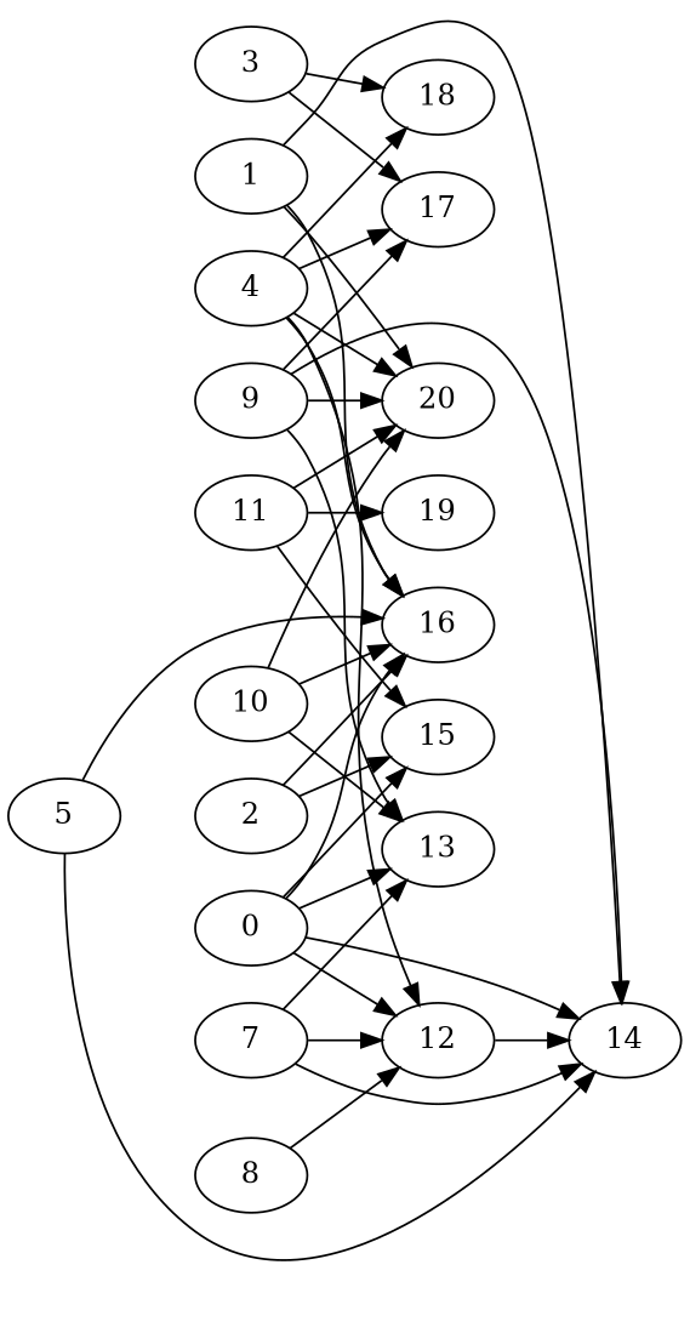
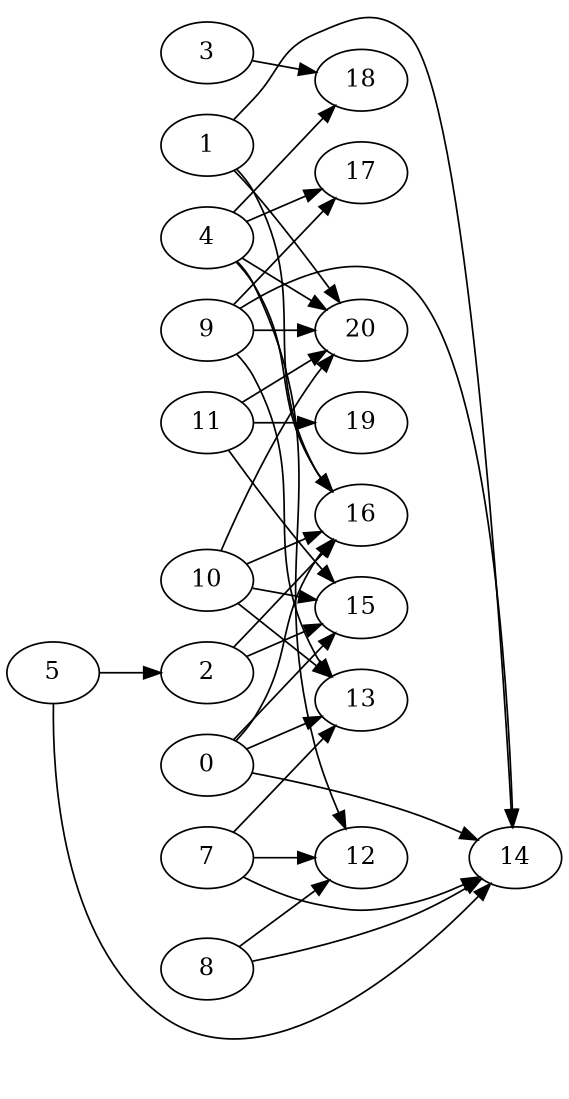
  digraph {
    rankdir=LR
    node [alpha=0.10]
    1 [alpha=0.02 expect_size=30862336]
    14 [expect_size=50345984]
    16 [alpha=0.02 expect_size=38780928]
    20 [alpha=0.05 expect_size=7398400]
    2 [expect_size=23350272]
    15 [alpha=0.15 expect_size=20286464]
    3 [alpha=0.05 expect_size=24286208]
    17 [alpha=0.01 expect_size=48189440]
    18 [alpha=0.02 expect_size=31825920]
    4 [alpha=0.07 expect_size=13057024]
    12 [alpha=0.08 expect_size=14095360]
    5 [alpha=0.08 expect_size=7297024]
    n13 [alpha=0.04 expect_size=11481088 label=0]
    13 [alpha=0.11 expect_size=37419008]
    7 [alpha=0.13 expect_size=49093632]
    8 [alpha=0.03 expect_size=17346560]
    9 [alpha=0.06 expect_size=16965632]
    19 [expect_size=39580672]
    10 [expect_size=39453696]
    11 [alpha=0.00 expect_size=10040320]
    1 -> 14
    1 -> 16
    1 -> 20
    2 -> 16
    2 -> 15
-   3 -> 17
    3 -> 18
    4 -> 16
    4 -> 20
    4 -> 17
    4 -> 18
    4 -> 12
    5 -> 14
-   5 -> 16
+   5 -> 2
    n13 -> 14
    n13 -> 16
    n13 -> 15
-   n13 -> 12
    n13 -> 13
    7 -> 14
    7 -> 12
    7 -> 13
-   12 -> 14
+   8 -> 14
    8 -> 12
    9 -> 14
    9 -> 20
    9 -> 17
    9 -> 13
    10 -> 16
    10 -> 20
+   10 -> 15
    10 -> 13
    11 -> 20
    11 -> 15
    11 -> 19
  }
